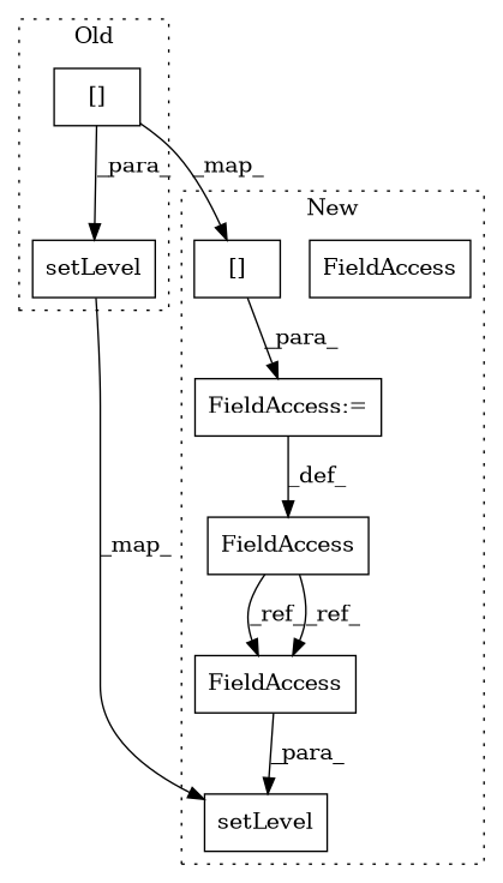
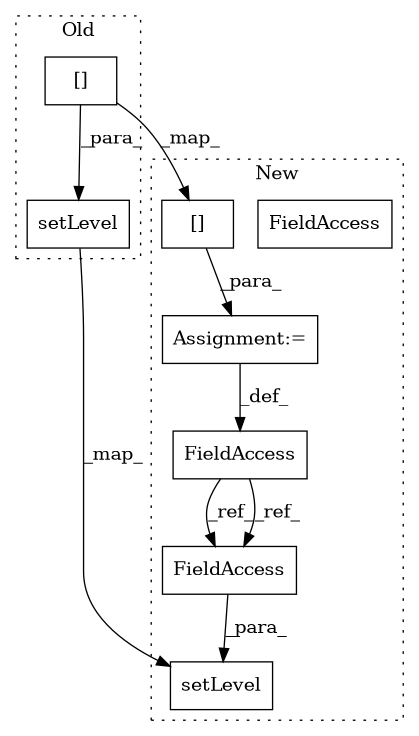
  digraph {
    node [a=22 l=18 s=3571 shape=box]
    n1 [a=32 l="9,1" label=setLevel s="3495,3546"]
    n2 [a=2 l="23,1" label="[]" s="3504,3545"]
    n3 [a=32 l="9,1" label=setLevel s="3562,3589"]
    n4 [label=FieldAccess]
    n5 [label=FieldAccess s=3467]
-   n6 [a=7 l=1 label="FieldAccess:=" s=3485]
+   n6 [a=7 l=1 label="Assignment:=" s=3485]
    n7 [a=2 l="23,1" label="[]" s="3486,3527"]
    n8 [label=FieldAccess]
    subgraph cluster_1 {
      label=Old
      style=dotted
      n1
      n2
    }
    subgraph cluster_2 {
      label=New
      style=dotted
      n3
      n4
      n5
      n6
      n7
      n8
    }
    n1 -> n3 [label=_map_]
    n2 -> n1 [label=_para_]
    n2 -> n7 [label=_map_]
    n5 -> n8 [label=_ref_]
    n5 -> n8 [label=_ref_]
    n6 -> n5 [label=_def_]
    n7 -> n6 [label=_para_]
    n8 -> n3 [label=_para_]
  }
